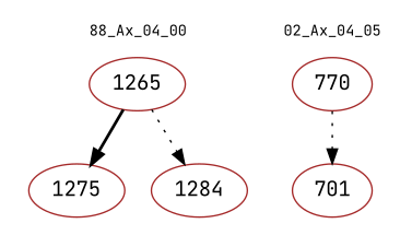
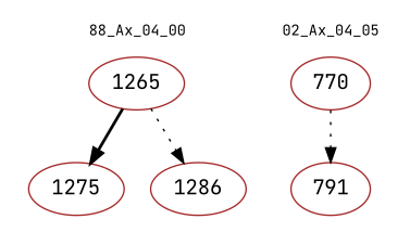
  digraph {
    fontname="JetBrains Mono"
    node [color=brown fontname="JetBrains Mono"]
    edge [color=black fontname="JetBrains Mono" style=dotted]
    n1 [label=1265]
    n2 [label=1275]
-   n3 [label=1284]
+   n3 [label=1286]
    n4 [label=770]
-   n5 [label=701]
+   n5 [label=791]
    subgraph cluster_1 {
      color=white
      fontsize=10
      label="88_Ax_04_00"
      n1
      n2
      n3
    }
    subgraph cluster_2 {
      color=white
      fontsize=10
      label="02_Ax_04_05"
      n4
      n5
    }
    n1 -> n2 [style=bold]
    n1 -> n3
    n4 -> n5
  }
